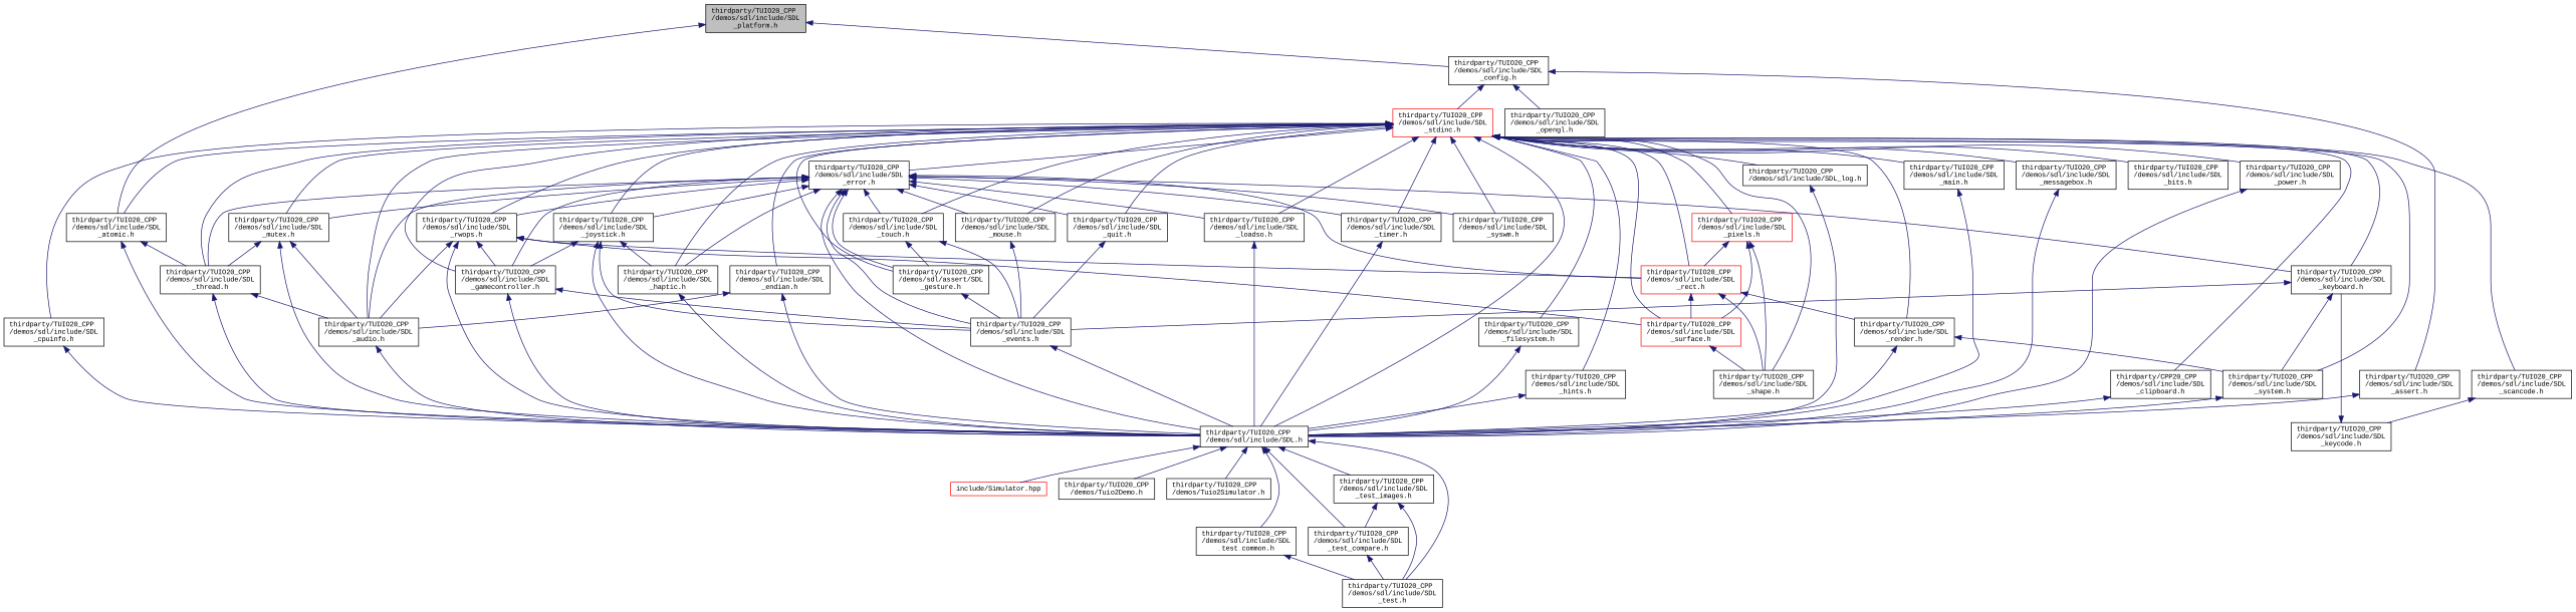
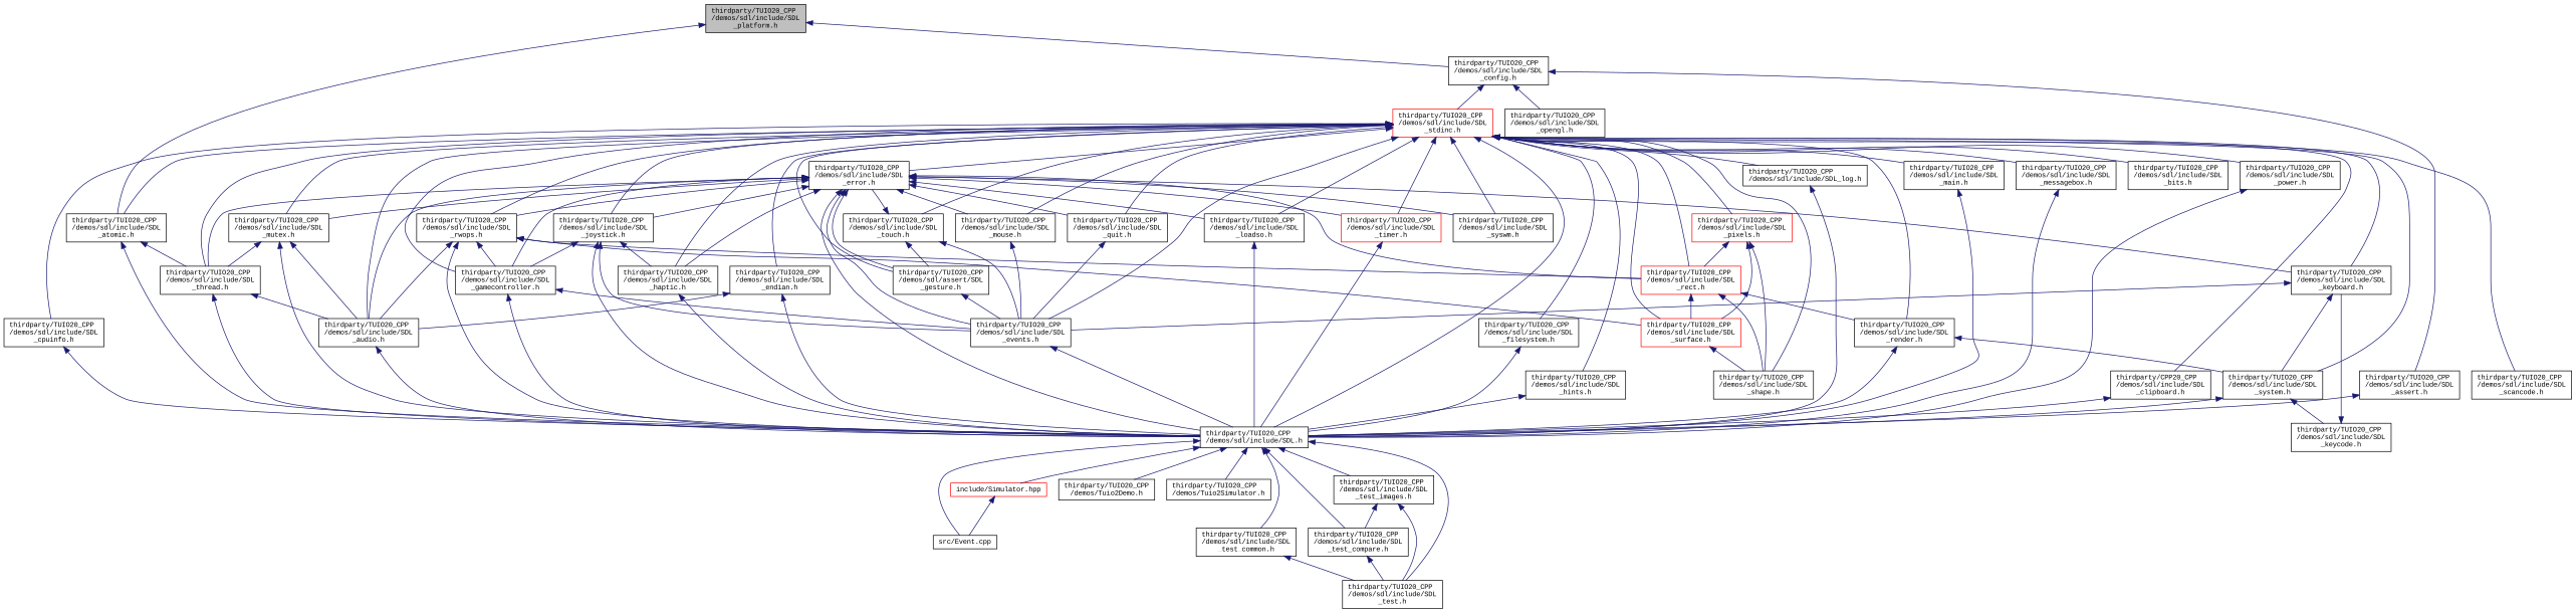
  digraph {
    fontname="Liberation Mono"
    node [color=black fillcolor=white fontname="Liberation Mono" fontsize=10 shape=record style=filled]
    edge [color=midnightblue dir=back fontname="Liberation Mono" fontsize=10 labelfontname=Helvetica labelfontsize=10 style=solid]
    n1 [fillcolor=grey75 fontcolor=black height=0.2 label="thirdparty/TUIO20_CPP\l/demos/sdl/include/SDL\l_platform.h" width=0.4]
    n2 [height=0.2 label="thirdparty/TUIO20_CPP\l/demos/sdl/include/SDL\l_atomic.h" width=0.4]
    n3 [height=0.2 label="thirdparty/TUIO20_CPP\l/demos/sdl/include/SDL\l_config.h" width=0.4]
    n4 [height=0.2 label="thirdparty/TUIO20_CPP\l/demos/sdl/include/SDL.h" width=0.4]
    n5 [height=0.2 label="thirdparty/TUIO20_CPP\l/demos/sdl/include/SDL\l_thread.h" width=0.4]
    n6 [height=0.2 label="thirdparty/TUIO20_CPP\l/demos/sdl/include/SDL\l_assert.h" width=0.4]
    n7 [height=0.2 label="thirdparty/TUIO20_CPP\l/demos/sdl/include/SDL\l_opengl.h" width=0.4]
    n8 [color=red height=0.2 label="thirdparty/TUIO20_CPP\l/demos/sdl/include/SDL\l_stdinc.h" width=0.4]
    n9 [color=red height=0.2 label="include/Simulator.hpp" width=0.4]
+   n10 [height=0.2 label="src/Event.cpp" width=0.4]
    n11 [height=0.2 label="thirdparty/TUIO20_CPP\l/demos/Tuio2Demo.h" width=0.4]
    n12 [height=0.2 label="thirdparty/TUIO20_CPP\l/demos/Tuio2Simulator.h" width=0.4]
    n13 [height=0.2 label="thirdparty/TUIO20_CPP\l/demos/sdl/include/SDL\l_test.h" width=0.4]
    n14 [height=0.2 label="thirdparty/TUIO20_CPP\l/demos/sdl/include/SDL\l_test_common.h" width=0.4]
    n15 [height=0.2 label="thirdparty/TUIO20_CPP\l/demos/sdl/include/SDL\l_test_compare.h" width=0.4]
    n16 [height=0.2 label="thirdparty/TUIO20_CPP\l/demos/sdl/include/SDL\l_test_images.h" width=0.4]
    n17 [height=0.2 label="thirdparty/TUIO20_CPP\l/demos/sdl/include/SDL\l_audio.h" width=0.4]
    n18 [height=0.2 label="thirdparty/TUIO20_CPP\l/demos/sdl/include/SDL\l_bits.h" width=0.4]
    n19 [height=0.2 label="thirdparty/CPP20_CPP\l/demos/sdl/include/SDL\l_clipboard.h" width=0.4]
    n20 [height=0.2 label="thirdparty/TUIO20_CPP\l/demos/sdl/include/SDL\l_cpuinfo.h" width=0.4]
    n21 [height=0.2 label="thirdparty/TUIO20_CPP\l/demos/sdl/include/SDL\l_endian.h" width=0.4]
    n22 [height=0.2 label="thirdparty/TUIO20_CPP\l/demos/sdl/include/SDL\l_error.h" width=0.4]
    n23 [height=0.2 label="thirdparty/TUIO20_CPP\l/demos/sdl/include/SDL\l_events.h" width=0.4]
    n24 [height=0.2 label="thirdparty/TUIO20_CPP\l/demos/sdl/include/SDL\l_gamecontroller.h" width=0.4]
    n25 [height=0.2 label="thirdparty/TUIO20_CPP\l/demos/sdl/assert/SDL\l_gesture.h" width=0.4]
    n26 [height=0.2 label="thirdparty/TUIO20_CPP\l/demos/sdl/include/SDL\l_haptic.h" width=0.4]
    n27 [height=0.2 label="thirdparty/TUIO20_CPP\l/demos/sdl/include/SDL\l_joystick.h" width=0.4]
    n28 [height=0.2 label="thirdparty/TUIO20_CPP\l/demos/sdl/include/SDL\l_keyboard.h" width=0.4]
    n29 [height=0.2 label="thirdparty/TUIO20_CPP\l/demos/sdl/include/SDL\l_system.h" width=0.4]
    n30 [height=0.2 label="thirdparty/TUIO20_CPP\l/demos/sdl/include/SDL\l_loadso.h" width=0.4]
    n31 [height=0.2 label="thirdparty/TUIO20_CPP\l/demos/sdl/include/SDL\l_mouse.h" width=0.4]
    n32 [height=0.2 label="thirdparty/TUIO20_CPP\l/demos/sdl/include/SDL\l_mutex.h" width=0.4]
    n33 [height=0.2 label="thirdparty/TUIO20_CPP\l/demos/sdl/include/SDL\l_quit.h" width=0.4]
    n34 [color=red height=0.2 label="thirdparty/TUIO20_CPP\l/demos/sdl/include/SDL\l_rect.h" width=0.4]
    n35 [height=0.2 label="thirdparty/TUIO20_CPP\l/demos/sdl/include/SDL\l_render.h" width=0.4]
    n36 [height=0.2 label="thirdparty/TUIO20_CPP\l/demos/sdl/include/SDL\l_shape.h" width=0.4]
    n37 [color=red height=0.2 label="thirdparty/TUIO20_CPP\l/demos/sdl/include/SDL\l_surface.h" width=0.4]
    n38 [height=0.2 label="thirdparty/TUIO20_CPP\l/demos/sdl/include/SDL\l_rwops.h" width=0.4]
    n39 [height=0.2 label="thirdparty/TUIO20_CPP\l/demos/sdl/include/SDL\l_syswm.h" width=0.4]
-   n40 [height=0.2 label="thirdparty/TUIO20_CPP\l/demos/sdl/include/SDL\l_timer.h" width=0.4]
+   n40 [color=red height=0.2 label="thirdparty/TUIO20_CPP\l/demos/sdl/include/SDL\l_timer.h" width=0.4]
    n41 [height=0.2 label="thirdparty/TUIO20_CPP\l/demos/sdl/include/SDL\l_touch.h" width=0.4]
    n42 [height=0.2 label="thirdparty/TUIO20_CPP\l/demos/sdl/include/SDL\l_filesystem.h" width=0.4]
    n43 [height=0.2 label="thirdparty/TUIO20_CPP\l/demos/sdl/include/SDL\l_hints.h" width=0.4]
    n44 [height=0.2 label="thirdparty/TUIO20_CPP\l/demos/sdl/include/SDL_log.h" width=0.4]
    n45 [height=0.2 label="thirdparty/TUIO20_CPP\l/demos/sdl/include/SDL\l_main.h" width=0.4]
    n46 [height=0.2 label="thirdparty/TUIO20_CPP\l/demos/sdl/include/SDL\l_messagebox.h" width=0.4]
    n47 [color=red height=0.2 label="thirdparty/TUIO20_CPP\l/demos/sdl/include/SDL\l_pixels.h" width=0.4]
    n48 [height=0.2 label="thirdparty/TUIO20_CPP\l/demos/sdl/include/SDL\l_power.h" width=0.4]
    n49 [height=0.2 label="thirdparty/TUIO20_CPP\l/demos/sdl/include/SDL\l_scancode.h" width=0.4]
    n50 [height=0.2 label="thirdparty/TUIO20_CPP\l/demos/sdl/include/SDL\l_keycode.h" width=0.4]
    n1 -> n2
    n1 -> n3
    n2 -> n4
    n2 -> n5
    n3 -> n6
    n3 -> n7
    n3 -> n8
    n4 -> n9
+   n4 -> n10
    n4 -> n11
    n4 -> n12
    n4 -> n13
    n4 -> n14
    n4 -> n15
    n4 -> n16
    n5 -> n4
    n5 -> n17
    n6 -> n4
    n8 -> n2
    n8 -> n4
    n8 -> n5
    n8 -> n17
    n8 -> n18
    n8 -> n19
    n8 -> n20
    n8 -> n21
    n8 -> n22
+   n8 -> n23
    n8 -> n24
    n8 -> n25
    n8 -> n26
    n8 -> n27
    n8 -> n28
    n8 -> n29
    n8 -> n30
    n8 -> n31
    n8 -> n32
    n8 -> n33
    n8 -> n34
    n8 -> n35
    n8 -> n36
    n8 -> n37
    n8 -> n38
    n8 -> n39
    n8 -> n40
    n8 -> n41
    n8 -> n42
    n8 -> n43
    n8 -> n44
    n8 -> n45
    n8 -> n46
    n8 -> n47
    n8 -> n48
    n8 -> n49
+   n9 -> n10
    n14 -> n13
    n15 -> n13
    n16 -> n13
    n16 -> n15
    n17 -> n4
    n19 -> n4
    n20 -> n4
    n21 -> n4
    n21 -> n17
    n22 -> n4
    n22 -> n5
    n22 -> n17
    n22 -> n23
    n22 -> n24
    n22 -> n25
    n22 -> n26
    n22 -> n27
    n22 -> n28
    n22 -> n30
    n22 -> n31
    n22 -> n32
    n22 -> n33
    n22 -> n34
    n22 -> n38
    n22 -> n39
    n22 -> n40
-   n22 -> n41
+   n41 -> n22
    n23 -> n4
    n24 -> n4
    n24 -> n23
    n25 -> n23
    n26 -> n4
    n27 -> n4
    n27 -> n23
    n27 -> n24
    n27 -> n26
    n28 -> n23
    n28 -> n29
    n29 -> n4
    n30 -> n4
    n31 -> n23
    n32 -> n4
    n32 -> n5
    n32 -> n17
    n33 -> n23
    n34 -> n35
    n34 -> n36
    n34 -> n37
    n35 -> n4
    n35 -> n29
    n37 -> n36
    n38 -> n4
    n38 -> n17
    n38 -> n24
    n38 -> n34
    n38 -> n37
    n40 -> n4
    n41 -> n23
    n41 -> n25
    n42 -> n4
    n43 -> n4
    n44 -> n4
    n45 -> n4
    n46 -> n4
    n47 -> n34
    n47 -> n36
    n47 -> n37
    n48 -> n4
-   n49 -> n50
+   n29 -> n50
    n50 -> n28
  }
